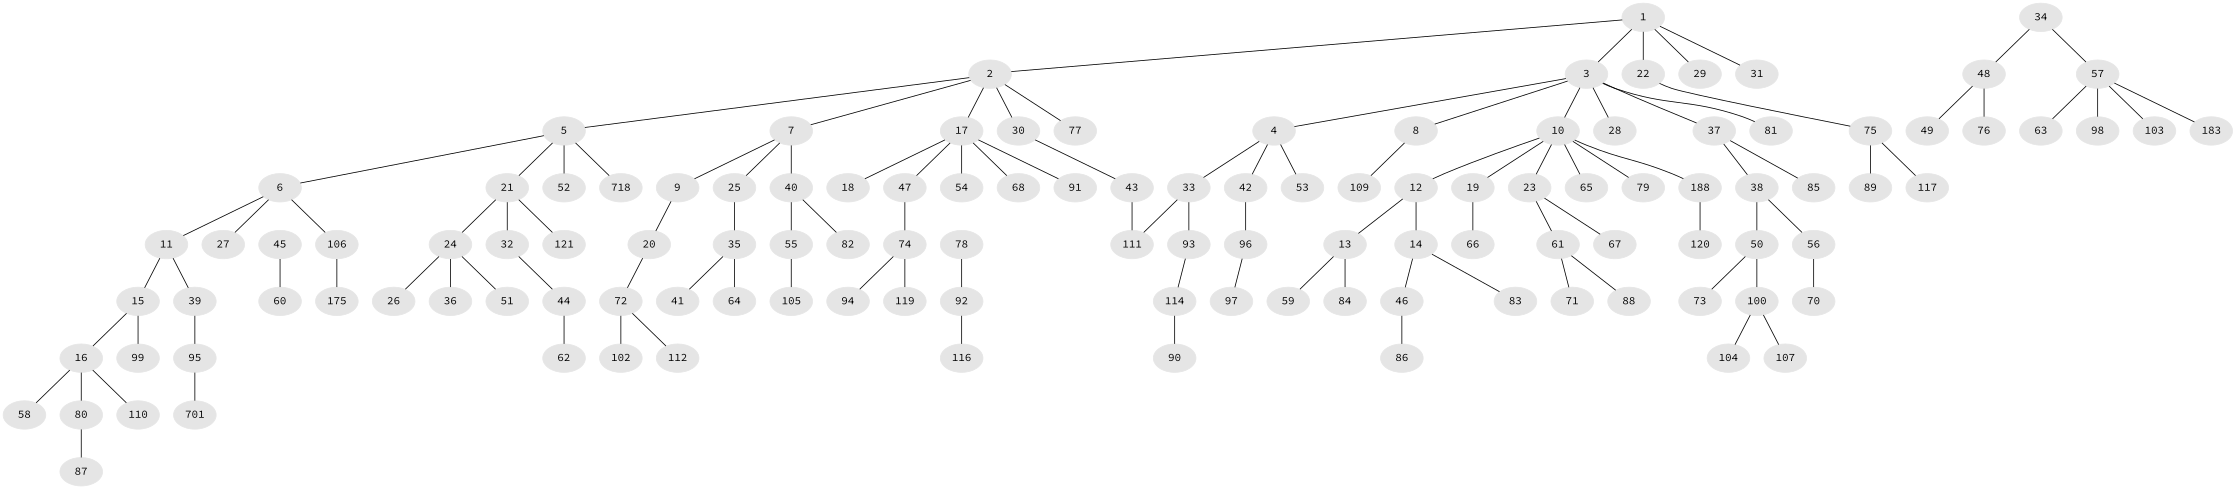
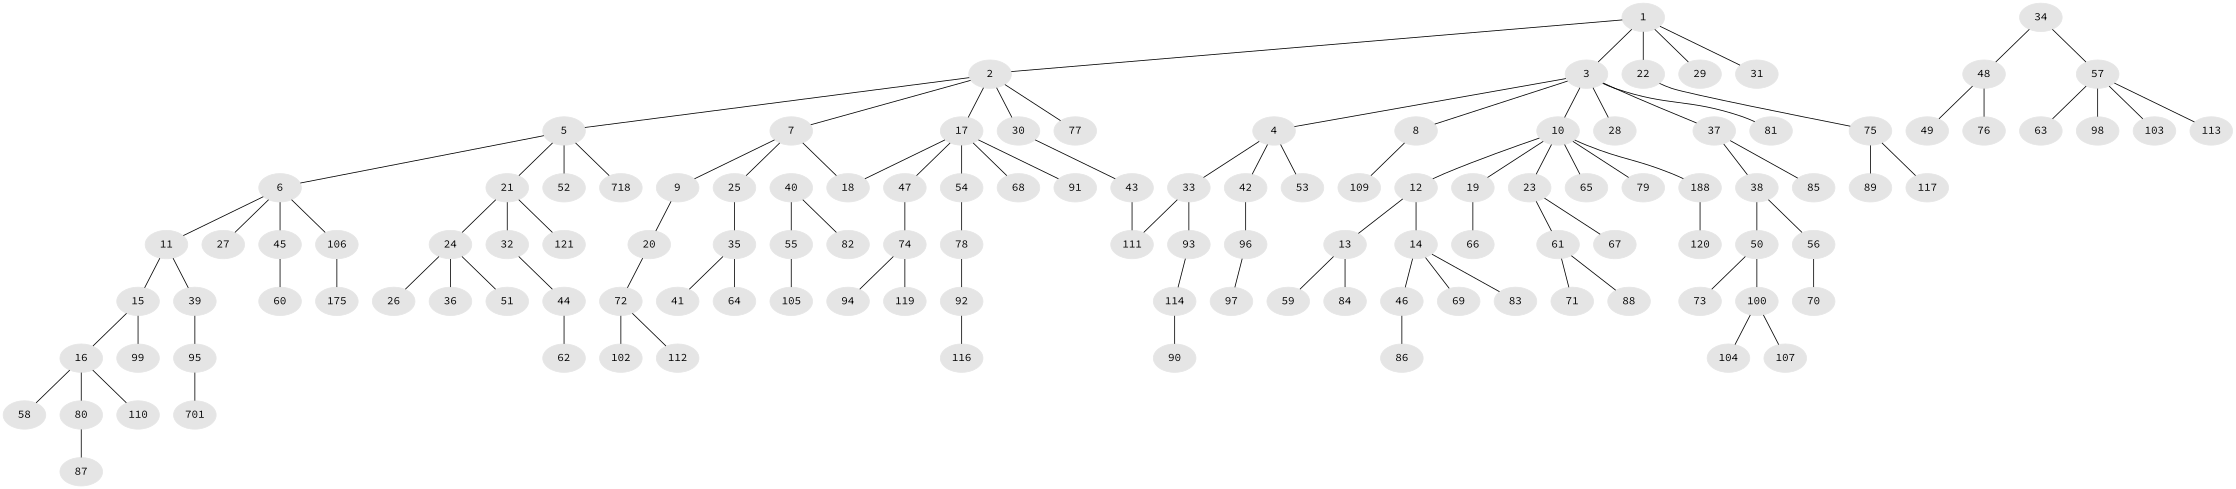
  graph {
    fontname="Source Code Pro"
    node [color=gray90 fontname="Source Code Pro" style=filled]
    edge [fontname="Source Code Pro"]
    1
    2
    3
    22
    29
    31
    5
    7
    17
    30
    77
    4
    8
    10
    28
    37
    81
    75
    6
    21
    52
    n22 [label=718]
    9
    25
    40
    18
    47
    54
    68
    91
    43
    33
    42
    53
    109
    12
    19
    23
    65
    79
    n41 [label=188]
    38
    85
    93
    111
    96
    11
    27
    45
    106
    24
    32
    121
    15
    39
    60
    n57 [label=175]
    20
    35
    55
    82
    72
    13
    14
    66
    61
    67
    120
    16
    99
    95
    59
    84
    46
+   69
    83
    86
    58
    80
    110
    87
    74
    78
    102
    112
    26
    36
    51
    44
    89
    117
    71
    88
    41
    64
    62
    34
    48
    57
    114
    49
    76
    63
    98
    103
-   113 [label=183]
+   113
    50
    56
    73
    100
    70
    n112 [label=701]
    105
    97
    94
    119
    104
    107
    92
    116
    90
    1 -- 2
    1 -- 3
    1 -- 22
    1 -- 29
    1 -- 31
    2 -- 5
    2 -- 7
    2 -- 17
    2 -- 30
    2 -- 77
    3 -- 4
    3 -- 8
    3 -- 10
    3 -- 28
    3 -- 37
    3 -- 81
    22 -- 75
    5 -- 6
    5 -- 21
    5 -- 52
    5 -- n22
    7 -- 9
    7 -- 25
-   7 -- 40
+   7 -- 18
    17 -- 18
    17 -- 47
    17 -- 54
    17 -- 68
    17 -- 91
    30 -- 43
    4 -- 33
    4 -- 42
    4 -- 53
    8 -- 109
    10 -- 12
    10 -- 19
    10 -- 23
    10 -- 65
    10 -- 79
    10 -- n41
    37 -- 38
    37 -- 85
    75 -- 89
    75 -- 117
    6 -- 11
    6 -- 27
+   6 -- 45
    6 -- 106
    21 -- 24
    21 -- 32
    21 -- 121
    9 -- 20
    25 -- 35
    40 -- 55
    40 -- 82
    47 -- 74
+   54 -- 78
    43 -- 111
    33 -- 93
    33 -- 111
    42 -- 96
    12 -- 13
    12 -- 14
    19 -- 66
    23 -- 61
    23 -- 67
    n41 -- 120
    38 -- 50
    38 -- 56
    93 -- 114
    96 -- 97
    11 -- 15
    11 -- 39
    45 -- 60
    106 -- n57
    24 -- 26
    24 -- 36
    24 -- 51
    32 -- 44
    15 -- 16
    15 -- 99
    39 -- 95
    20 -- 72
    35 -- 41
    35 -- 64
    55 -- 105
    72 -- 102
    72 -- 112
    13 -- 59
    13 -- 84
    14 -- 46
+   14 -- 69
    14 -- 83
    61 -- 71
    61 -- 88
    16 -- 58
    16 -- 80
    16 -- 110
    95 -- n112
    46 -- 86
    80 -- 87
    74 -- 94
    74 -- 119
    78 -- 92
    44 -- 62
    34 -- 48
    34 -- 57
    48 -- 49
    48 -- 76
    57 -- 63
    57 -- 98
    57 -- 103
    57 -- 113
    114 -- 90
    50 -- 73
    50 -- 100
    56 -- 70
    100 -- 104
    100 -- 107
    92 -- 116
  }
